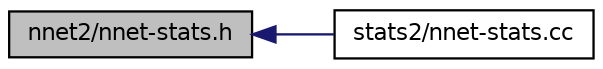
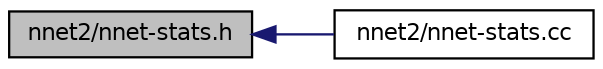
  digraph {
    rankdir=LR
    node [color=black fontname=Helvetica fontsize=10 shape=record style=filled]
    n1 [fillcolor=grey75 fontcolor=black height=0.2 label="nnet2/nnet-stats.h" width=0.4]
-   n2 [fillcolor=white height=0.2 label="stats2/nnet-stats.cc" width=0.4]
+   n2 [fillcolor=white height=0.2 label="nnet2/nnet-stats.cc" width=0.4]
    n1 -> n2 [color=midnightblue dir=back fontname=Helvetica fontsize=10 labelfontname=Helvetica labelfontsize=10 style=solid]
  }
